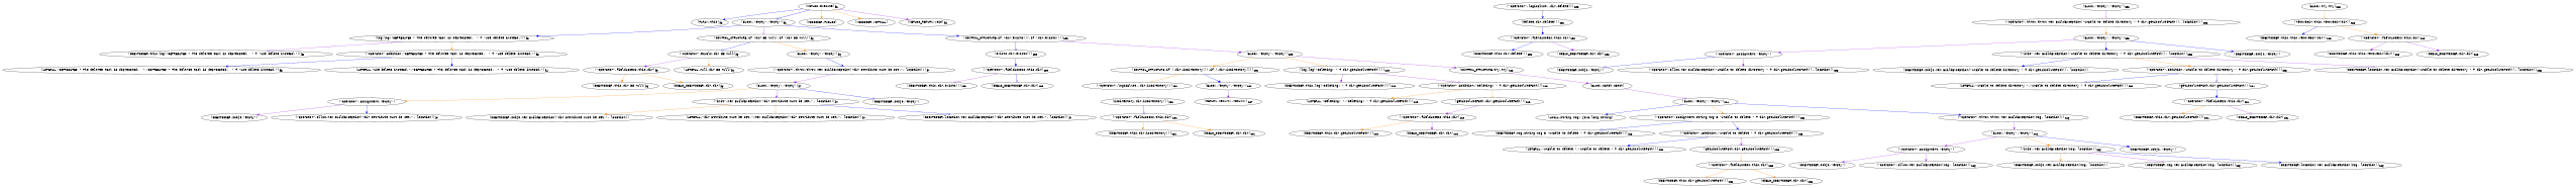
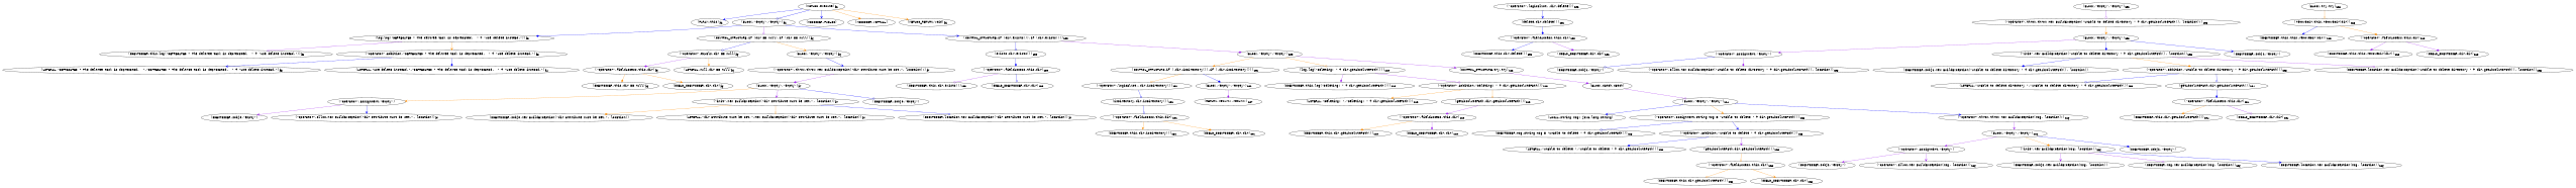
  digraph {
    fontname="DejaVu Sans Mono"
    node [fontname="DejaVu Sans Mono"]
    edge [arrowhead=vee color=blue fontname="DejaVu Sans Mono"]
    n1 [label=<(METHOD,execute)<SUB>92</SUB>>]
    n2 [label=<(PARAM,this)<SUB>92</SUB>>]
    n3 [label=<(BLOCK,&lt;empty&gt;,&lt;empty&gt;)<SUB>92</SUB>>]
    n4 [label=<(MODIFIER,PUBLIC)>]
    n5 [label=<(MODIFIER,VIRTUAL)>]
    n6 [label=<(METHOD_RETURN,void)<SUB>92</SUB>>]
    n7 [label=<(log,log(&quot;DEPRECATED - The deltree task is deprecated.  &quot; + &quot;Use delete instead.&quot;))<SUB>93</SUB>>]
    n8 [label=<(CONTROL_STRUCTURE,if (dir == null),if (dir == null))<SUB>96</SUB>>]
    n9 [label=<(CONTROL_STRUCTURE,if (dir.exists()),if (dir.exists()))<SUB>100</SUB>>]
    n10 [label=<(IDENTIFIER,this,log(&quot;DEPRECATED - The deltree task is deprecated.  &quot; + &quot;Use delete instead.&quot;))<SUB>93</SUB>>]
    n11 [label=<(&lt;operator&gt;.addition,&quot;DEPRECATED - The deltree task is deprecated.  &quot; + &quot;Use delete instead.&quot;)<SUB>93</SUB>>]
    n12 [label=<(&lt;operator&gt;.equals,dir == null)<SUB>96</SUB>>]
    n13 [label=<(BLOCK,&lt;empty&gt;,&lt;empty&gt;)<SUB>96</SUB>>]
    n14 [label=<(exists,dir.exists())<SUB>100</SUB>>]
    n15 [label=<(BLOCK,&lt;empty&gt;,&lt;empty&gt;)<SUB>100</SUB>>]
    n16 [label=<(LITERAL,&quot;DEPRECATED - The deltree task is deprecated.  &quot;,&quot;DEPRECATED - The deltree task is deprecated.  &quot; + &quot;Use delete instead.&quot;)<SUB>93</SUB>>]
    n17 [label=<(LITERAL,&quot;Use delete instead.&quot;,&quot;DEPRECATED - The deltree task is deprecated.  &quot; + &quot;Use delete instead.&quot;)<SUB>94</SUB>>]
    n18 [label=<(&lt;operator&gt;.fieldAccess,this.dir)<SUB>96</SUB>>]
    n19 [label=<(LITERAL,null,dir == null)<SUB>96</SUB>>]
    n20 [label=<(&lt;operator&gt;.throw,throw new BuildException(&quot;dir attribute must be set!&quot;, location);)<SUB>97</SUB>>]
    n21 [label=<(IDENTIFIER,this,dir == null)<SUB>96</SUB>>]
    n22 [label=<(FIELD_IDENTIFIER,dir,dir)<SUB>96</SUB>>]
    n23 [label=<(BLOCK,&lt;empty&gt;,&lt;empty&gt;)<SUB>97</SUB>>]
    n24 [label=<(&lt;operator&gt;.assignment,&lt;empty&gt;)>]
    n25 [label=<(&lt;init&gt;,new BuildException(&quot;dir attribute must be set!&quot;, location))<SUB>97</SUB>>]
    n26 [label=<(IDENTIFIER,$obj0,&lt;empty&gt;)>]
    n27 [label=<(IDENTIFIER,$obj0,&lt;empty&gt;)>]
    n28 [label=<(&lt;operator&gt;.alloc,new BuildException(&quot;dir attribute must be set!&quot;, location))<SUB>97</SUB>>]
    n29 [label=<(IDENTIFIER,$obj0,new BuildException(&quot;dir attribute must be set!&quot;, location))>]
    n30 [label=<(LITERAL,&quot;dir attribute must be set!&quot;,new BuildException(&quot;dir attribute must be set!&quot;, location))<SUB>97</SUB>>]
    n31 [label=<(IDENTIFIER,location,new BuildException(&quot;dir attribute must be set!&quot;, location))<SUB>97</SUB>>]
    n32 [label=<(&lt;operator&gt;.fieldAccess,this.dir)<SUB>100</SUB>>]
    n33 [label=<(CONTROL_STRUCTURE,if (!dir.isDirectory()),if (!dir.isDirectory()))<SUB>101</SUB>>]
    n34 [label=<(log,log(&quot;Deleting: &quot; + dir.getAbsolutePath()))<SUB>110</SUB>>]
    n35 [label=<(CONTROL_STRUCTURE,try,try)<SUB>112</SUB>>]
    n36 [label=<(IDENTIFIER,this,dir.exists())<SUB>100</SUB>>]
    n37 [label=<(FIELD_IDENTIFIER,dir,dir)<SUB>100</SUB>>]
    n38 [label=<(&lt;operator&gt;.logicalNot,!dir.isDirectory())<SUB>101</SUB>>]
    n39 [label=<(BLOCK,&lt;empty&gt;,&lt;empty&gt;)<SUB>101</SUB>>]
    n40 [label=<(IDENTIFIER,this,log(&quot;Deleting: &quot; + dir.getAbsolutePath()))<SUB>110</SUB>>]
    n41 [label=<(&lt;operator&gt;.addition,&quot;Deleting: &quot; + dir.getAbsolutePath())<SUB>110</SUB>>]
    n42 [label=<(BLOCK,catch,catch)>]
    n43 [label=<(isDirectory,dir.isDirectory())<SUB>101</SUB>>]
    n44 [label=<(RETURN,return;,return;)<SUB>107</SUB>>]
    n45 [label=<(&lt;operator&gt;.fieldAccess,this.dir)<SUB>101</SUB>>]
    n46 [label=<(IDENTIFIER,this,dir.isDirectory())<SUB>131</SUB>>]
    n47 [label=<(FIELD_IDENTIFIER,dir,dir)<SUB>101</SUB>>]
    n48 [label=<(&lt;operator&gt;.logicalNot,!dir.delete())<SUB>102</SUB>>]
    n49 [label=<(delete,dir.delete())<SUB>102</SUB>>]
    n50 [label=<(BLOCK,&lt;empty&gt;,&lt;empty&gt;)<SUB>102</SUB>>]
    n51 [label=<(&lt;operator&gt;.throw,throw new BuildException(&quot;Unable to delete directory &quot; + dir.getAbsolutePath(), location);)<SUB>103</SUB>>]
    n52 [label=<(&lt;operator&gt;.fieldAccess,this.dir)<SUB>102</SUB>>]
    n53 [label=<(IDENTIFIER,this,dir.delete())<SUB>102</SUB>>]
    n54 [label=<(FIELD_IDENTIFIER,dir,dir)<SUB>102</SUB>>]
    n55 [label=<(BLOCK,&lt;empty&gt;,&lt;empty&gt;)<SUB>103</SUB>>]
    n56 [label=<(&lt;operator&gt;.assignment,&lt;empty&gt;)>]
    n57 [label=<(&lt;init&gt;,new BuildException(&quot;Unable to delete directory &quot; + dir.getAbsolutePath(), location))<SUB>103</SUB>>]
    n58 [label=<(IDENTIFIER,$obj1,&lt;empty&gt;)>]
    n59 [label=<(IDENTIFIER,$obj1,&lt;empty&gt;)>]
    n60 [label=<(&lt;operator&gt;.alloc,new BuildException(&quot;Unable to delete directory &quot; + dir.getAbsolutePath(), location))<SUB>103</SUB>>]
    n61 [label=<(IDENTIFIER,$obj1,new BuildException(&quot;Unable to delete directory &quot; + dir.getAbsolutePath(), location))>]
    n62 [label=<(&lt;operator&gt;.addition,&quot;Unable to delete directory &quot; + dir.getAbsolutePath())<SUB>103</SUB>>]
    n63 [label=<(IDENTIFIER,location,new BuildException(&quot;Unable to delete directory &quot; + dir.getAbsolutePath(), location))<SUB>105</SUB>>]
    n64 [label=<(LITERAL,&quot;Unable to delete directory &quot;,&quot;Unable to delete directory &quot; + dir.getAbsolutePath())<SUB>103</SUB>>]
    n65 [label=<(getAbsolutePath,dir.getAbsolutePath())<SUB>104</SUB>>]
    n66 [label=<(&lt;operator&gt;.fieldAccess,this.dir)<SUB>104</SUB>>]
    n67 [label=<(IDENTIFIER,this,dir.getAbsolutePath())<SUB>104</SUB>>]
    n68 [label=<(FIELD_IDENTIFIER,dir,dir)<SUB>104</SUB>>]
    n69 [label=<(LITERAL,&quot;Deleting: &quot;,&quot;Deleting: &quot; + dir.getAbsolutePath())<SUB>110</SUB>>]
    n70 [label=<(getAbsolutePath,dir.getAbsolutePath())<SUB>110</SUB>>]
    n71 [label=<(&lt;operator&gt;.fieldAccess,this.dir)<SUB>110</SUB>>]
    n72 [label=<(IDENTIFIER,this,dir.getAbsolutePath())<SUB>110</SUB>>]
    n73 [label=<(FIELD_IDENTIFIER,dir,dir)<SUB>110</SUB>>]
    n74 [label=<(BLOCK,try,try)<SUB>112</SUB>>]
    n75 [label=<(removeDir,this.removeDir(dir))<SUB>113</SUB>>]
    n76 [label=<(BLOCK,&lt;empty&gt;,&lt;empty&gt;)<SUB>114</SUB>>]
    n77 [label=<(IDENTIFIER,this,this.removeDir(dir))<SUB>113</SUB>>]
    n78 [label=<(&lt;operator&gt;.fieldAccess,this.dir)<SUB>113</SUB>>]
    n79 [label=<(IDENTIFIER,this,this.removeDir(dir))<SUB>113</SUB>>]
    n80 [label=<(FIELD_IDENTIFIER,dir,dir)<SUB>113</SUB>>]
    n81 [label=<(LOCAL,String msg: java.lang.String)>]
    n82 [label=<(&lt;operator&gt;.assignment,String msg = &quot;Unable to delete &quot; + dir.getAbsolutePath())<SUB>115</SUB>>]
    n83 [label=<(&lt;operator&gt;.throw,throw new BuildException(msg, location);)<SUB>116</SUB>>]
    n84 [label=<(IDENTIFIER,msg,String msg = &quot;Unable to delete &quot; + dir.getAbsolutePath())<SUB>115</SUB>>]
    n85 [label=<(&lt;operator&gt;.addition,&quot;Unable to delete &quot; + dir.getAbsolutePath())<SUB>115</SUB>>]
    n86 [label=<(BLOCK,&lt;empty&gt;,&lt;empty&gt;)<SUB>116</SUB>>]
    n87 [label=<(LITERAL,&quot;Unable to delete &quot;,&quot;Unable to delete &quot; + dir.getAbsolutePath())<SUB>115</SUB>>]
    n88 [label=<(getAbsolutePath,dir.getAbsolutePath())<SUB>115</SUB>>]
    n89 [label=<(&lt;operator&gt;.fieldAccess,this.dir)<SUB>115</SUB>>]
    n90 [label=<(IDENTIFIER,this,dir.getAbsolutePath())<SUB>115</SUB>>]
    n91 [label=<(FIELD_IDENTIFIER,dir,dir)<SUB>115</SUB>>]
    n92 [label=<(&lt;operator&gt;.assignment,&lt;empty&gt;)>]
    n93 [label=<(&lt;init&gt;,new BuildException(msg, location))<SUB>116</SUB>>]
    n94 [label=<(IDENTIFIER,$obj2,&lt;empty&gt;)>]
    n95 [label=<(IDENTIFIER,$obj2,&lt;empty&gt;)>]
    n96 [label=<(&lt;operator&gt;.alloc,new BuildException(msg, location))<SUB>116</SUB>>]
    n97 [label=<(IDENTIFIER,$obj2,new BuildException(msg, location))>]
    n98 [label=<(IDENTIFIER,msg,new BuildException(msg, location))<SUB>116</SUB>>]
    n99 [label=<(IDENTIFIER,location,new BuildException(msg, location))<SUB>116</SUB>>]
    n1 -> n2
    n1 -> n3 [arrowhead=odot]
-   n1 -> n4 [color=darkorange]
+   n1 -> n4
    n1 -> n5 [arrowhead=diamond color=darkorange]
-   n1 -> n6 [color=purple]
+   n1 -> n6 [color=darkorange]
    n3 -> n7 [arrowhead=diamond]
    n3 -> n8 [arrowhead=odot color=purple]
    n3 -> n9
    n7 -> n10 [arrowhead=odot color=purple]
    n7 -> n11 [color=darkorange]
    n8 -> n12 [arrowhead=odot]
    n8 -> n13 [color=darkorange]
    n9 -> n14 [arrowhead=odot]
    n9 -> n15 [arrowhead=diamond color=purple]
    n11 -> n16
    n11 -> n17 [arrowhead=diamond]
    n12 -> n18 [arrowhead=diamond color=purple]
    n12 -> n19 [color=darkorange]
    n13 -> n20
    n14 -> n32 [arrowhead=diamond]
    n15 -> n33 [color=darkorange]
    n15 -> n34 [arrowhead=odot color=darkorange]
    n15 -> n35 [color=purple]
    n18 -> n21 [arrowhead=diamond color=darkorange]
    n18 -> n22 [color=darkorange]
    n20 -> n23 [arrowhead=diamond color=purple]
    n23 -> n24 [color=darkorange]
    n23 -> n25 [color=purple]
    n23 -> n26 [arrowhead=odot]
    n24 -> n27 [color=purple]
    n24 -> n28
    n25 -> n29 [arrowhead=diamond color=darkorange]
    n25 -> n30 [arrowhead=odot color=darkorange]
    n25 -> n31 [arrowhead=odot]
    n32 -> n36 [arrowhead=odot color=purple]
    n32 -> n37 [arrowhead=odot]
    n33 -> n38 [arrowhead=odot color=darkorange]
    n33 -> n39 [arrowhead=diamond]
    n34 -> n40 [arrowhead=diamond color=purple]
    n34 -> n41 [arrowhead=odot color=purple]
    n35 -> n42 [arrowhead=diamond color=purple]
+   n38 -> n43 [arrowhead=odot]
    n39 -> n44 [arrowhead=diamond color=purple]
    n41 -> n69 [color=darkorange]
    n41 -> n70 [arrowhead=odot color=darkorange]
    n42 -> n76 [arrowhead=odot color=purple]
    n43 -> n45 [arrowhead=odot]
    n45 -> n46 [color=darkorange]
    n45 -> n47 [arrowhead=diamond color=darkorange]
    n48 -> n49
    n49 -> n52 [arrowhead=diamond]
    n50 -> n51 [arrowhead=odot color=purple]
    n51 -> n55 [color=darkorange]
    n52 -> n53
    n52 -> n54 [arrowhead=diamond color=purple]
    n55 -> n56 [color=purple]
    n55 -> n57 [arrowhead=diamond]
    n55 -> n58
    n56 -> n59 [arrowhead=odot]
    n56 -> n60 [arrowhead=diamond color=purple]
    n57 -> n61 [arrowhead=diamond]
    n57 -> n62 [arrowhead=diamond color=darkorange]
    n57 -> n63 [arrowhead=odot color=purple]
    n62 -> n64 [arrowhead=odot]
    n62 -> n65 [arrowhead=odot]
    n65 -> n66 [arrowhead=diamond]
    n66 -> n67 [color=darkorange]
    n66 -> n68 [arrowhead=odot color=purple]
    n70 -> n71 [arrowhead=diamond color=purple]
    n71 -> n72 [arrowhead=diamond color=darkorange]
    n71 -> n73 [arrowhead=diamond color=purple]
    n74 -> n75 [arrowhead=odot color=darkorange]
    n75 -> n77
    n75 -> n78 [arrowhead=diamond color=darkorange]
    n76 -> n81
    n76 -> n82 [color=darkorange]
    n76 -> n83
    n78 -> n79 [arrowhead=diamond color=purple]
    n78 -> n80 [arrowhead=diamond color=purple]
    n82 -> n84 [arrowhead=odot]
    n82 -> n85
    n83 -> n86 [color=purple]
    n85 -> n87 [arrowhead=diamond]
    n85 -> n88 [color=purple]
    n86 -> n92 [color=purple]
    n86 -> n93 [arrowhead=diamond color=darkorange]
    n86 -> n94 [arrowhead=diamond]
    n88 -> n89 [arrowhead=odot color=darkorange]
    n89 -> n90 [arrowhead=odot color=darkorange]
    n89 -> n91 [color=darkorange]
    n92 -> n95 [color=purple]
    n92 -> n96 [color=purple]
-   n93 -> n97 [color=darkorange]
+   n93 -> n97 [color=purple]
    n93 -> n98 [arrowhead=odot color=purple]
    n93 -> n99
  }
